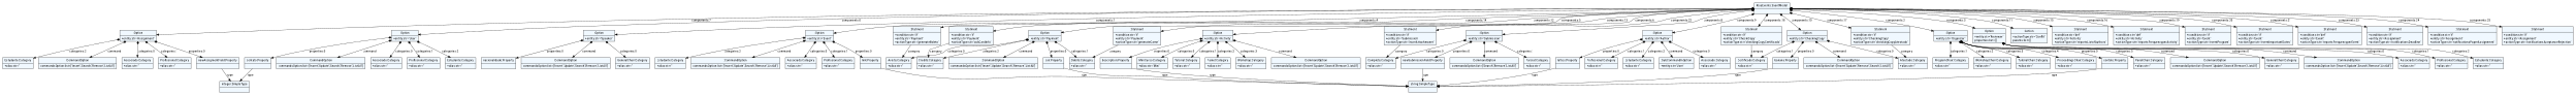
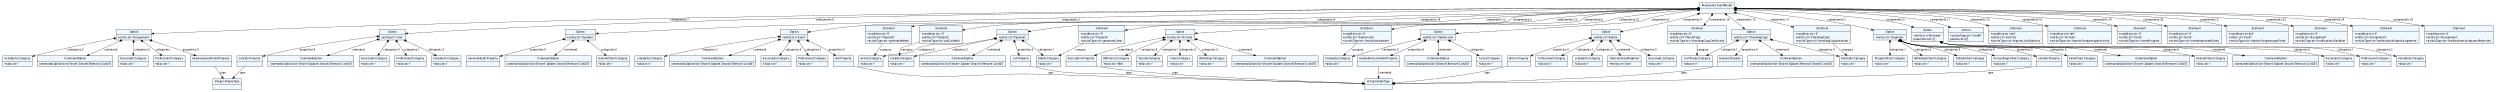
  digraph {
    fontname="Roboto Condensed"
    fontsize=8
    nodesep=0.3
    node [fillcolor=aliceblue fontname="Roboto Condensed" shape=record style=filled]
    edge [arrowtail=diamond dir=both fontname="Roboto Condensed"]
    n1 [label="{RiseEvents:EventModel|}"]
    n2 [label="{:Option|+entity:str='User'\l}"]
    n3 [label="{:Option|+entity:str='Speaker'\l}"]
    n4 [label="{:Option|+entity:str='Organizer'\l}"]
    n5 [label="{:Option|+entity:str='Reviewer'\lproperties:list=[]\l}"]
    n6 [label="{:Option|+entity:str='Event'\l}"]
    n7 [label="{:Option|+entity:str='Payment'\l}"]
    n8 [label="{:Option|+entity:str='Activity'\l}"]
    n9 [label="{:Option|+entity:str='Assignment'\l}"]
    n10 [label="{:Option|+entity:str='Submission'\l}"]
    n11 [label="{:Option|+entity:str='Author'\l}"]
    n12 [label="{:Option|+entity:str='CheckingCopy'\l}"]
    n13 [label="{:Action|+actionType:str='Conflit'\lparams:list=[]\l}"]
    n14 [label="{:Statment|+condition:str='if'\l+entity:str='Payment'\l+actionType:str='askCardInfo'\l}"]
    n15 [label="{:Statment|+condition:str='if'\l+entity:str='Payment'\l+actionType:str='generateCarne'\l}"]
    n16 [label="{:Statment|+condition:str='if'\l+entity:str='Payment'\l+actionType:str='generateBoleto'\l}"]
    n17 [label="{:Statment|+condition:str='def'\l+entity:str='Activity'\l+actionType:str='reportsListofAuthors'\l}"]
    n18 [label="{:Statment|+condition:str='def'\l+entity:str='Activity'\l+actionType:str='reportsFrequencyperActivity'\l}"]
    n19 [label="{:Statment|+condition:str='if'\l+entity:str='CheckingCopy'\l+actionType:str='checkingCopyAtestado'\l}"]
    n20 [label="{:Statment|+condition:str='if'\l+entity:str='CheckiCopy'\l+actionType:str='checkingCopyCertificado'\l}"]
    n21 [label="{:Statment|+condition:str='if'\l+entity:str='Event'\l+actionType:str='eventProgram'\l}"]
    n22 [label="{:Statment|+condition:str='if'\l+entity:str='Event'\l+actionType:str='eventImportantDates'\l}"]
    n23 [label="{:Statment|+condition:str='def'\l+entity:str='Event'\l+actionType:str='reportsFrequencyperEvent'\l}"]
    n24 [label="{:Statment|+condition:str='if'\l+entity:str='Submission'\l+actionType:str='inserAttachmanet'\l}"]
    n25 [label="{:Statment|+condition:str='if'\l+entity:str='Assignment'\l+actionType:str='notificationsDeadline'\l}"]
    n26 [label="{:Statment|+condition:str='if'\l+entity:str='Assignment'\l+actionType:str='notificationsPaperAssignemnt'\l}"]
    n27 [label="{:Statment|+condition:str='if'\l+entity:str='Assignment'\l+actionType:str='notificationsAceptanceRejection'\l}"]
    n28 [label="{contato:Property|}"]
    n29 [label="{:CommandOption|commandsOption:list=['Insert','Update','Search','Remove','ListAll']\l}"]
    n30 [label="{Associado:Category|+alias:str=''\l}"]
    n31 [label="{Profissional:Category|+alias:str=''\l}"]
    n32 [label="{Estudante:Category|+alias:str=''\l}"]
    n33 [label="{nacionalidade:Property|}"]
    n34 [label="{:CommandOption|commandsOption:list=['Insert','Update','Search','Remove','ListAll']\l}"]
    n35 [label="{GeneralChair:Category|+alias:str=''\l}"]
    n36 [label="{contato:Property|}"]
    n37 [label="{:CommandOption|commandsOption:list=['Insert','Update','Search','Remove','ListAll']\l}"]
    n38 [label="{GeneralChair:Category|+alias:str=''\l}"]
    n39 [label="{ProgramChair:Category|+alias:str=''\l}"]
    n40 [label="{WorkshopChair:Category|+alias:str=''\l}"]
    n41 [label="{TutorialChair:Category|+alias:str=''\l}"]
    n42 [label="{ProceedingsChair:Category|+alias:str=''\l}"]
    n43 [label="{PanelChair:Category|+alias:str=''\l}"]
    n44 [label="{:CommandOption|commandsOption:list=['Insert','Update','Search','Remove','ListAll']\l}"]
    n45 [label="{Associado:Category|+alias:str=''\l}"]
    n46 [label="{Profissional:Category|+alias:str=''\l}"]
    n47 [label="{Estudante:Category|+alias:str=''\l}"]
    n48 [label="{link:Property|}"]
    n49 [label="{:CommandOption|commandsOption:list=['Insert','Update','Search','Remove','ListAll']\l}"]
    n50 [label="{Associado:Category|+alias:str=''\l}"]
    n51 [label="{Profissional:Category|+alias:str=''\l}"]
    n52 [label="{Estudante:Category|+alias:str=''\l}"]
    n53 [label="{ooii:Property|}"]
    n54 [label="{:CommandOption|commandsOption:list=['Insert','Update','Search','Remove','ListAll']\l}"]
    n55 [label="{Avista:Category|+alias:str=''\l}"]
    n56 [label="{Debito:Category|+alias:str=''\l}"]
    n57 [label="{Credito:Category|+alias:str=''\l}"]
    n58 [label="{description:Property|}"]
    n59 [label="{:CommandOption|commandsOption:list=['Insert','Update','Search','Remove','ListAll']\l}"]
    n60 [label="{MiniCurso:Category|+alias:str='Mini'\l}"]
    n61 [label="{Tutorial:Category|+alias:str=''\l}"]
    n62 [label="{Painel:Category|+alias:str=''\l}"]
    n63 [label="{Workshop:Category|+alias:str=''\l}"]
    n64 [label="{newAssigmentField:Property|}"]
    n65 [label="{:CommandOption|commandsOption:list=['Insert','Search','Remove','ListAll']\l}"]
    n66 [label="{Associado:Category|+alias:str=''\l}"]
    n67 [label="{Profissional:Category|+alias:str=''\l}"]
    n68 [label="{Estudante:Category|+alias:str=''\l}"]
    n69 [label="{newSubmissionField:Property|}"]
    n70 [label="{:CommandOption|commandsOption:list=['Search','Remove','ListAll']\l}"]
    n71 [label="{Completa:Category|+alias:str=''\l}"]
    n72 [label="{Parcial:Category|+alias:str=''\l}"]
    n73 [label="{lattes:Property|}"]
    n74 [label="{:SubCommandInOption|+entity:str='User'\l}"]
    n75 [label="{Associado:Category|+alias:str=''\l}"]
    n76 [label="{Profissional:Category|+alias:str=''\l}"]
    n77 [label="{Estudante:Category|+alias:str=''\l}"]
    n78 [label="{banana:Property|}"]
    n79 [label="{:CommandOption|commandsOption:list=['Insert','Update','Remove','Search','ListAll']\l}"]
    n80 [label="{Atestado:Category|+alias:str=''\l}"]
    n81 [label="{Certificado:Category|+alias:str=''\l}"]
    n82 [label="{integer:SimpleType|}"]
    n83 [label="{string:SimpleType|}"]
    n1 -> n2 [label="components:0"]
    n1 -> n3 [label="components:1"]
    n1 -> n4 [label="components:2"]
    n1 -> n5 [label="components:3"]
    n1 -> n6 [label="components:4"]
    n1 -> n7 [label="components:5"]
    n1 -> n8 [label="components:6"]
    n1 -> n9 [label="components:7"]
    n1 -> n10 [label="components:8"]
    n1 -> n11 [label="components:9"]
    n1 -> n12 [label="components:10"]
    n1 -> n13 [label="components:11"]
    n1 -> n14 [label="components:12"]
    n1 -> n15 [label="components:13"]
    n1 -> n16 [label="components:14"]
    n1 -> n17 [label="components:15"]
    n1 -> n18 [label="components:16"]
    n1 -> n19 [label="components:17"]
    n1 -> n20 [label="components:18"]
    n1 -> n21 [label="components:19"]
    n1 -> n22 [label="components:20"]
    n1 -> n23 [label="components:21"]
    n1 -> n24 [label="components:22"]
    n1 -> n25 [label="components:23"]
    n1 -> n26 [label="components:24"]
    n1 -> n27 [label="components:25"]
    n2 -> n28 [label="properties:0"]
    n2 -> n29 [label=command]
    n2 -> n30 [label="categories:0"]
    n2 -> n31 [label="categories:1"]
    n2 -> n32 [label="categories:2"]
    n3 -> n33 [label="properties:0"]
    n3 -> n34 [label=command]
    n3 -> n35 [label="categories:0"]
    n4 -> n36 [label="properties:0"]
    n4 -> n37 [label=command]
    n4 -> n38 [label="categories:0"]
    n4 -> n39 [label="categories:1"]
    n4 -> n40 [label="categories:2"]
    n4 -> n41 [label="categories:3"]
    n4 -> n42 [label="categories:4"]
    n4 -> n43 [label="categories:5"]
    n5 -> n44 [label=command]
    n5 -> n45 [label="categories:0"]
    n5 -> n46 [label="categories:1"]
    n5 -> n47 [label="categories:2"]
    n6 -> n48 [label="properties:0"]
    n6 -> n49 [label=command]
    n6 -> n50 [label="categories:0"]
    n6 -> n51 [label="categories:1"]
    n6 -> n52 [label="categories:2"]
    n7 -> n53 [label="properties:0"]
    n7 -> n54 [label=command]
    n7 -> n55 [label="categories:0"]
    n7 -> n56 [label="categories:1"]
    n7 -> n57 [label="categories:2"]
    n8 -> n58 [label="properties:0"]
    n8 -> n59 [label=command]
    n8 -> n60 [label="categories:0"]
    n8 -> n61 [label="categories:1"]
    n8 -> n62 [label="categories:2"]
    n8 -> n63 [label="categories:3"]
    n9 -> n64 [label="properties:0"]
    n9 -> n65 [label=command]
    n9 -> n66 [label="categories:0"]
    n9 -> n67 [label="categories:1"]
    n9 -> n68 [label="categories:2"]
    n10 -> n69 [label="properties:0"]
    n10 -> n70 [label=command]
    n10 -> n71 [label="categories:0"]
    n10 -> n72 [label="categories:1"]
    n11 -> n73 [label="properties:0"]
    n11 -> n74 [label=command]
    n11 -> n75 [label="categories:0"]
    n11 -> n76 [label="categories:1"]
    n11 -> n77 [label="categories:2"]
    n12 -> n78 [label="properties:0"]
    n12 -> n79 [label=command]
    n12 -> n80 [label="categories:0"]
    n12 -> n81 [label="categories:1"]
    n14 -> n57 [arrowtail=empty dir=black label=category]
    n15 -> n56 [arrowtail=empty dir=black label=category]
    n16 -> n55 [arrowtail=empty dir=black label=category]
    n19 -> n80 [arrowtail=empty dir=black label=category]
    n20 -> n81 [arrowtail=empty dir=black label=category]
    n24 -> n71 [arrowtail=empty dir=black label=category]
    n28 -> n82 [arrowtail=empty dir=black label=type]
    n36 -> n83 [arrowtail=empty dir=black label=type]
    n48 -> n83 [arrowtail=empty dir=black label=type]
    n53 -> n83 [arrowtail=empty dir=black label=type]
    n58 -> n83 [arrowtail=empty dir=black label=type]
    n64 -> n82 [arrowtail=empty dir=black label=type]
-   n69 -> n83 [arrowtail=empty dir=black label=type]
+   n69 -> n83 [arrowtail=empty dir=black label=command]
    n73 -> n83 [arrowtail=empty dir=black label=type]
    n78 -> n83 [arrowtail=empty dir=black label=type]
  }
